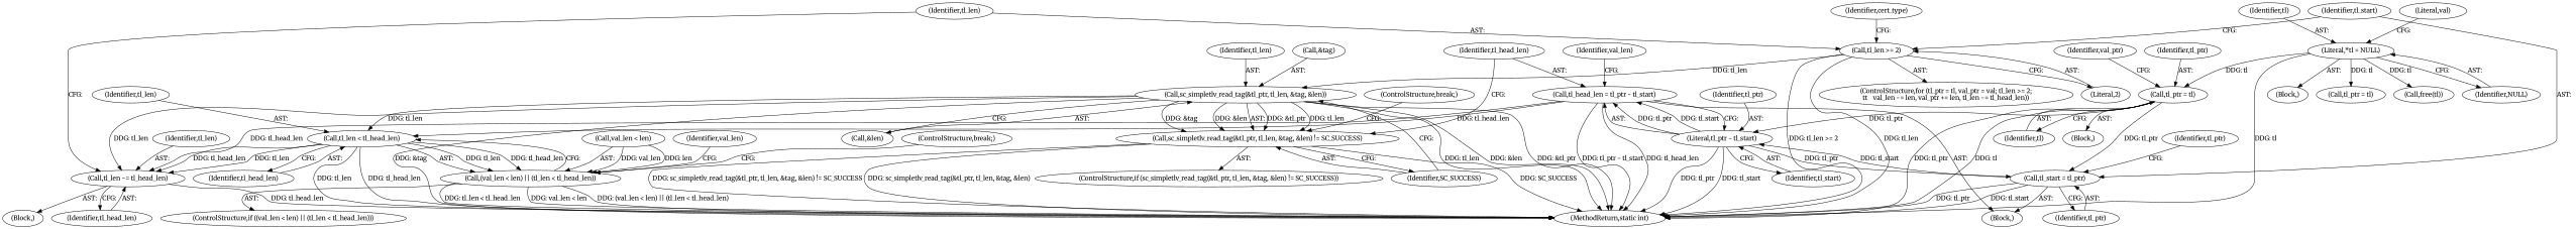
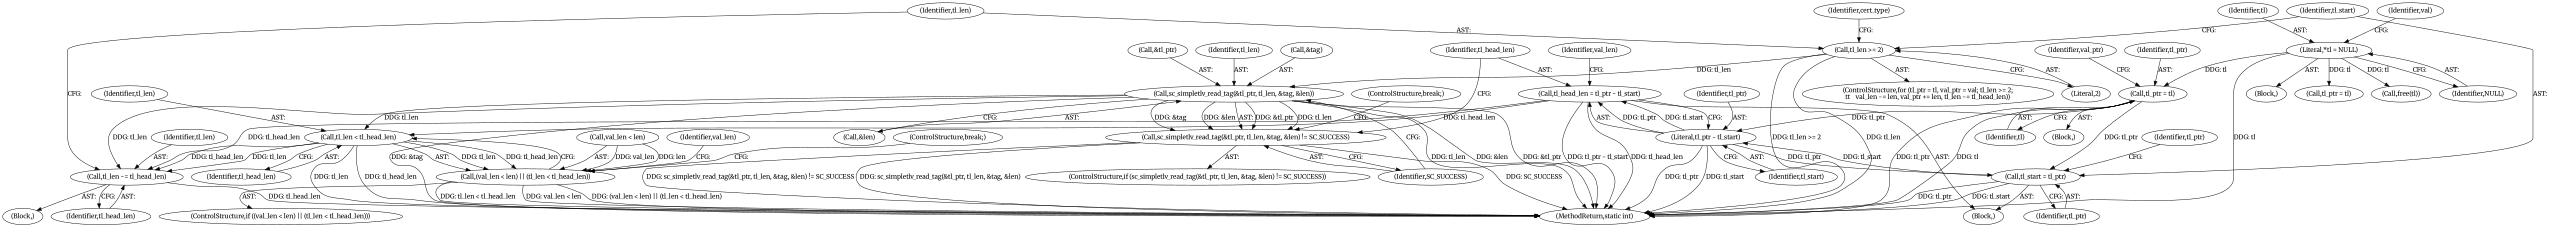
  digraph {
    fontname=Merriweather
    node [fontname=Merriweather]
    edge [fontname=Merriweather]
    n1 [label="(Call,sc_simpletlv_read_tag(&tl_ptr, tl_len, &tag, &len))"]
    n2 [label="(Call,tl_len -= tl_head_len)"]
    n3 [label="(Call,tl_len < tl_head_len)"]
    n4 [label="(Call,sc_simpletlv_read_tag(&tl_ptr, tl_len, &tag, &len) != SC_SUCCESS)"]
    n5 [label="(MethodReturn,static int)"]
    n6 [label="(Call,&len)"]
    n7 [label="(Block,)"]
    n8 [label="(Identifier,tl_head_len)"]
    n9 [label="(Call,(val_len < len) || (tl_len < tl_head_len))"]
    n10 [label="(Identifier,tl_head_len)"]
    n11 [label="(Identifier,SC_SUCCESS)"]
    n12 [label="(ControlStructure,if (sc_simpletlv_read_tag(&tl_ptr, tl_len, &tag, &len) != SC_SUCCESS))"]
    n13 [label="(Call,tl_len >= 2)"]
    n14 [label="(ControlStructure,for (tl_ptr = tl, val_ptr = val; tl_len >= 2;\n\t\t    val_len -= len, val_ptr += len, tl_len -= tl_head_len))"]
    n15 [label="(Literal,2)"]
    n16 [label="(Call,tl_head_len = tl_ptr - tl_start)"]
    n17 [label="(Literal,tl_ptr - tl_start)"]
    n18 [label="(Block,)"]
    n19 [label="(Call,tl_start = tl_ptr)"]
    n20 [label="(Identifier,tl_start)"]
    n21 [label="(Identifier,tl_ptr)"]
    n22 [label="(Call,tl_ptr = tl)"]
    n23 [label="(Identifier,tl)"]
    n24 [label="(Block,)"]
    n25 [label="(Literal,*tl = NULL)"]
    n26 [label="(Block,)"]
    n27 [label="(Call,tl_ptr = tl)"]
    n28 [label="(Call,free(tl))"]
    n29 [label="(Identifier,NULL)"]
    n30 [label="(ControlStructure,if ((val_len < len) || (tl_len < tl_head_len)))"]
    n31 [label="(Call,val_len < len)"]
    n32 [label="(ControlStructure,break;)"]
    n33 [label="(Identifier,tl_ptr)"]
    n34 [label="(Call,&tag)"]
+   n35 [label="(Call,&tl_ptr)"]
    n36 [label="(Identifier,tl_len)"]
    n37 [label="(Identifier,val_len)"]
    n38 [label="(Identifier,tl)"]
    n39 [label="(Identifier,cert_type)"]
    n40 [label="(Identifier,tl_ptr)"]
    n41 [label="(Identifier,tl_start)"]
    n42 [label="(ControlStructure,break;)"]
    n43 [label="(Identifier,tl_head_len)"]
    n44 [label="(Identifier,tl_len)"]
    n45 [label="(Identifier,tl_len)"]
-   n46 [label="(Literal,val)"]
+   n46 [label="(Identifier,val)"]
    n47 [label="(Identifier,tl_ptr)"]
    n48 [label="(Identifier,tl_len)"]
    n49 [label="(Identifier,val_len)"]
    n50 [label="(Identifier,val_ptr)"]
    n1 -> n2 [label="DDG: tl_len"]
    n1 -> n3 [label="DDG: tl_len"]
    n1 -> n4 [label="AST: "]
    n1 -> n4 [label="DDG: &tl_ptr"]
    n1 -> n4 [label="DDG: tl_len"]
    n1 -> n4 [label="DDG: &tag"]
    n1 -> n4 [label="DDG: &len"]
    n1 -> n5 [label="DDG: tl_len"]
    n1 -> n5 [label="DDG: &len"]
    n1 -> n5 [label="DDG: &tl_ptr"]
    n1 -> n5 [label="DDG: &tag"]
    n1 -> n6 [label="CFG: "]
    n2 -> n5 [label="DDG: tl_head_len"]
    n2 -> n7 [label="AST: "]
    n2 -> n8 [label="CFG: "]
    n3 -> n2 [label="DDG: tl_head_len"]
    n3 -> n2 [label="DDG: tl_len"]
    n3 -> n5 [label="DDG: tl_len"]
    n3 -> n5 [label="DDG: tl_head_len"]
    n3 -> n9 [label="AST: "]
    n3 -> n9 [label="DDG: tl_len"]
    n3 -> n9 [label="DDG: tl_head_len"]
    n3 -> n10 [label="CFG: "]
    n4 -> n5 [label="DDG: sc_simpletlv_read_tag(&tl_ptr, tl_len, &tag, &len)"]
    n4 -> n5 [label="DDG: SC_SUCCESS"]
    n4 -> n5 [label="DDG: sc_simpletlv_read_tag(&tl_ptr, tl_len, &tag, &len) != SC_SUCCESS"]
    n4 -> n11 [label="CFG: "]
    n4 -> n12 [label="AST: "]
    n6 -> n1 [label="AST: "]
    n8 -> n2 [label="AST: "]
    n9 -> n3 [label="CFG: "]
    n9 -> n5 [label="DDG: tl_len < tl_head_len"]
    n9 -> n5 [label="DDG: val_len < len"]
    n9 -> n5 [label="DDG: (val_len < len) || (tl_len < tl_head_len)"]
    n9 -> n30 [label="AST: "]
    n10 -> n3 [label="AST: "]
    n11 -> n1 [label="CFG: "]
    n11 -> n4 [label="AST: "]
    n13 -> n1 [label="DDG: tl_len"]
    n13 -> n5 [label="DDG: tl_len >= 2"]
    n13 -> n5 [label="DDG: tl_len"]
    n13 -> n14 [label="AST: "]
    n13 -> n15 [label="CFG: "]
    n15 -> n13 [label="AST: "]
    n16 -> n2 [label="DDG: tl_head_len"]
    n16 -> n3 [label="DDG: tl_head_len"]
    n16 -> n5 [label="DDG: tl_ptr - tl_start"]
    n16 -> n5 [label="DDG: tl_head_len"]
    n16 -> n17 [label="CFG: "]
    n16 -> n18 [label="AST: "]
    n17 -> n5 [label="DDG: tl_ptr"]
    n17 -> n5 [label="DDG: tl_start"]
    n17 -> n16 [label="AST: "]
    n17 -> n16 [label="DDG: tl_ptr"]
    n17 -> n16 [label="DDG: tl_start"]
    n17 -> n19 [label="DDG: tl_ptr"]
    n17 -> n20 [label="CFG: "]
    n19 -> n5 [label="DDG: tl_start"]
    n19 -> n5 [label="DDG: tl_ptr"]
    n19 -> n17 [label="DDG: tl_start"]
    n19 -> n18 [label="AST: "]
    n19 -> n21 [label="CFG: "]
    n20 -> n17 [label="AST: "]
    n21 -> n19 [label="AST: "]
    n22 -> n5 [label="DDG: tl"]
    n22 -> n5 [label="DDG: tl_ptr"]
    n22 -> n17 [label="DDG: tl_ptr"]
    n22 -> n19 [label="DDG: tl_ptr"]
    n22 -> n23 [label="CFG: "]
    n22 -> n24 [label="AST: "]
    n23 -> n22 [label="AST: "]
    n25 -> n5 [label="DDG: tl"]
    n25 -> n22 [label="DDG: tl"]
    n25 -> n26 [label="AST: "]
    n25 -> n27 [label="DDG: tl"]
    n25 -> n28 [label="DDG: tl"]
    n25 -> n29 [label="CFG: "]
    n29 -> n25 [label="AST: "]
    n31 -> n9 [label="AST: "]
    n31 -> n9 [label="DDG: val_len"]
    n31 -> n9 [label="DDG: len"]
    n32 -> n4 [label="CFG: "]
    n33 -> n19 [label="CFG: "]
    n34 -> n1 [label="AST: "]
+   n35 -> n1 [label="AST: "]
    n36 -> n3 [label="AST: "]
    n37 -> n9 [label="CFG: "]
    n38 -> n25 [label="AST: "]
    n39 -> n13 [label="CFG: "]
    n40 -> n22 [label="AST: "]
    n41 -> n13 [label="CFG: "]
    n41 -> n19 [label="AST: "]
    n42 -> n9 [label="CFG: "]
    n43 -> n4 [label="CFG: "]
    n43 -> n16 [label="AST: "]
    n44 -> n2 [label="CFG: "]
    n44 -> n13 [label="AST: "]
    n45 -> n2 [label="AST: "]
    n46 -> n25 [label="CFG: "]
    n47 -> n17 [label="AST: "]
    n48 -> n1 [label="AST: "]
    n49 -> n16 [label="CFG: "]
    n50 -> n22 [label="CFG: "]
  }
